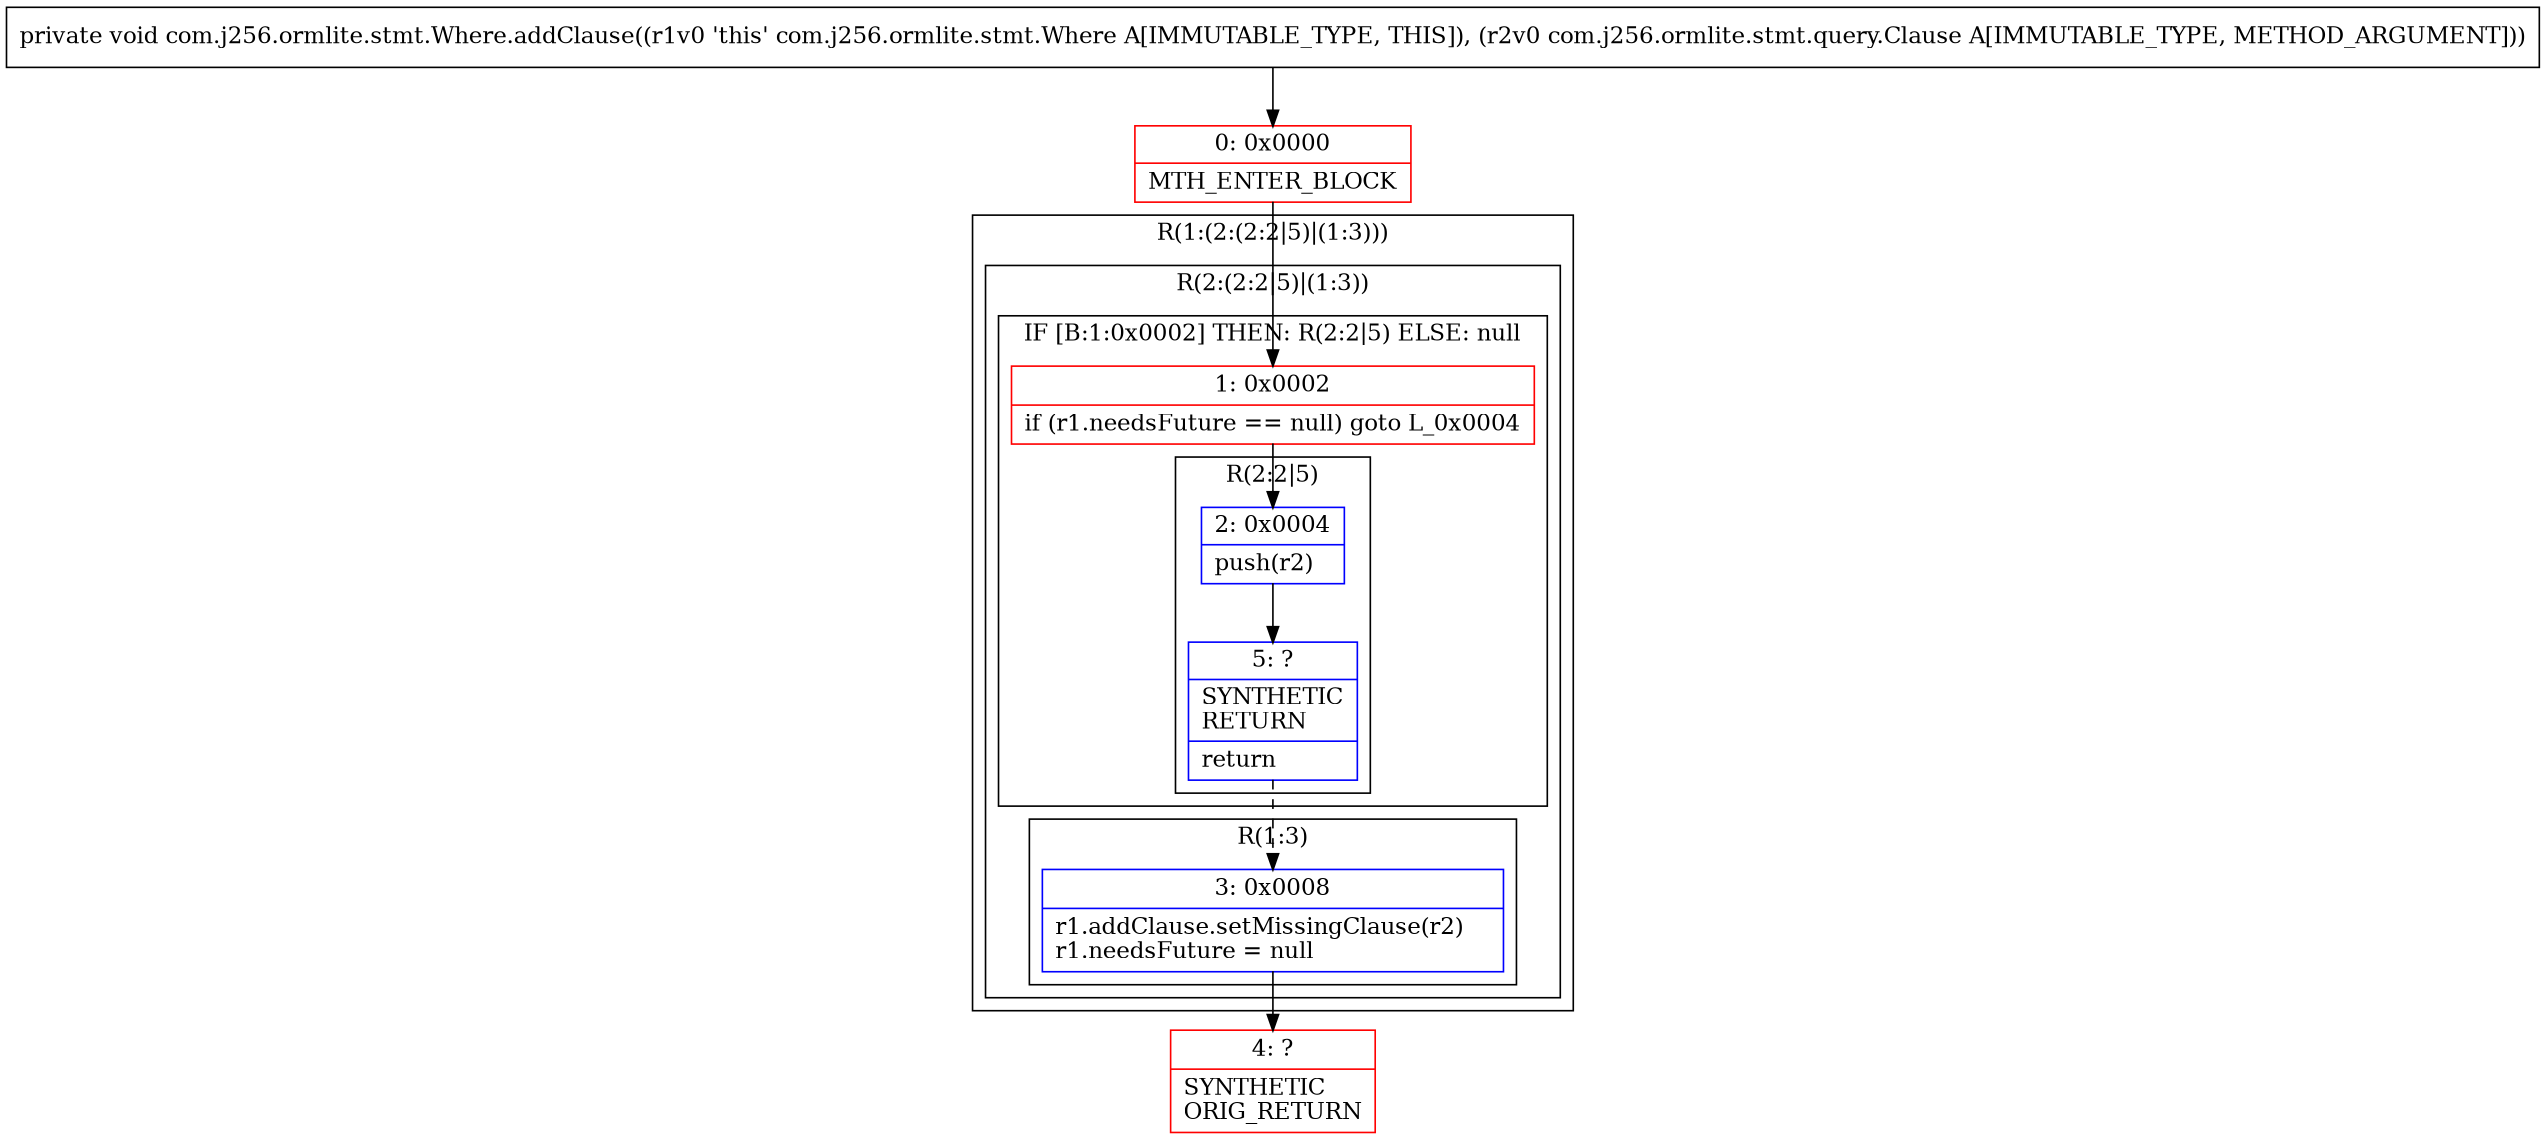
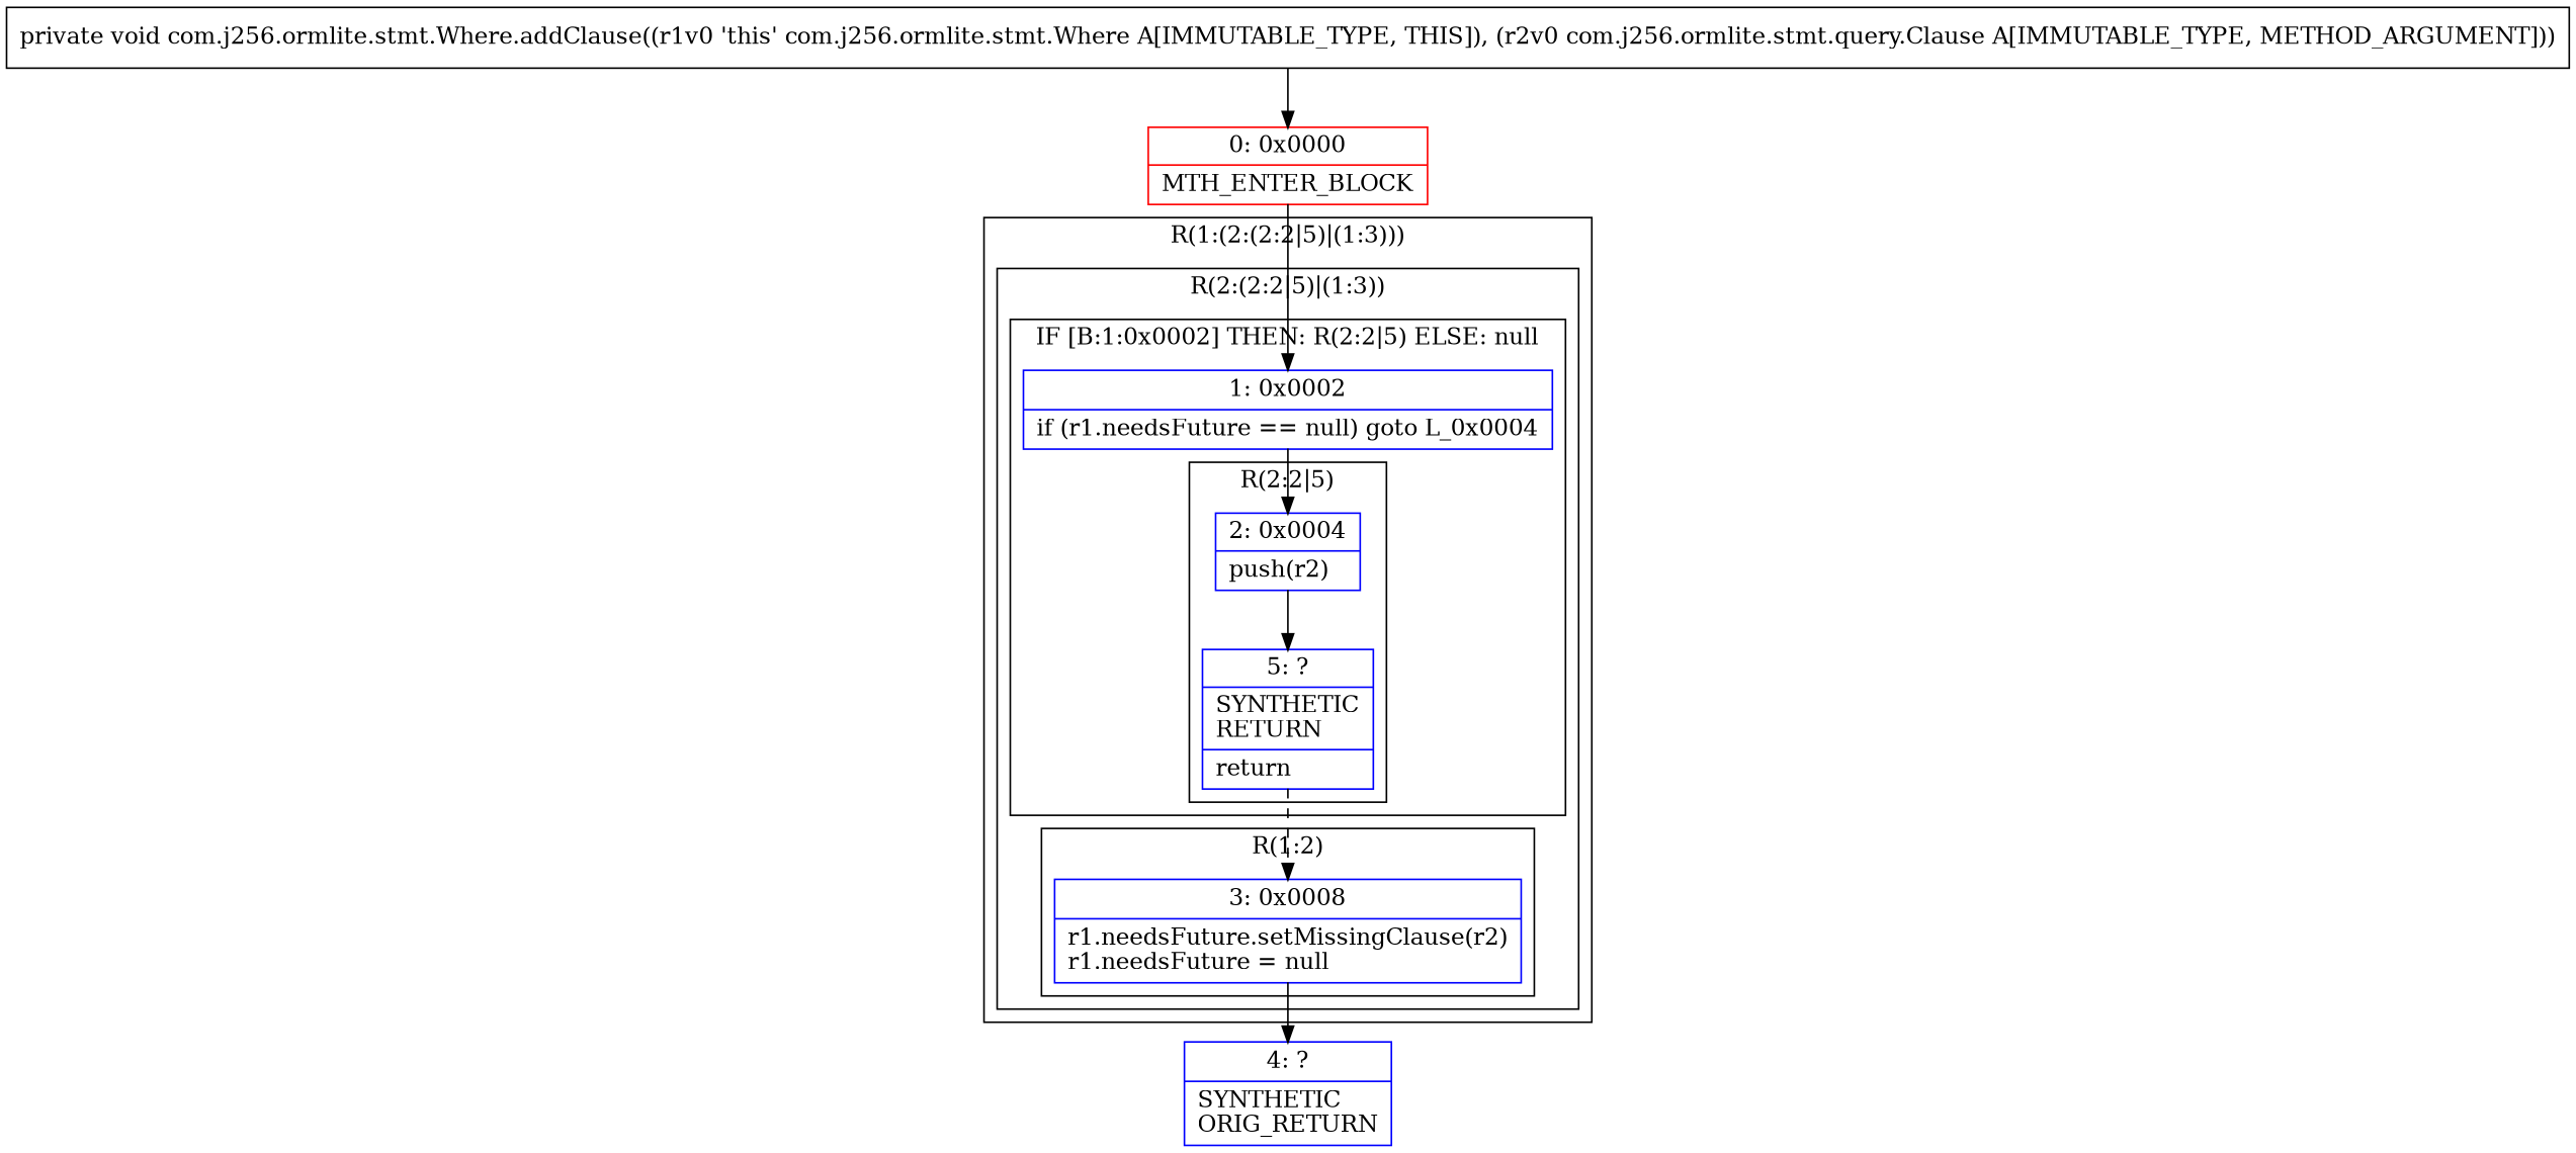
  digraph {
    node [color=blue shape=record]
    n1 [label="{2\:\ 0x0004|push(r2)\l}"]
    n2 [label="{5\:\ ?|SYNTHETIC\lRETURN\l|return\l}"]
-   n3 [color=red label="{1\:\ 0x0002|if (r1.needsFuture == null) goto L_0x0004\l}"]
-   n4 [label="{3\:\ 0x0008|r1.addClause.setMissingClause(r2)\lr1.needsFuture = null\l}"]
-   n5 [color=red label="{4\:\ ?|SYNTHETIC\lORIG_RETURN\l}"]
+   n3 [label="{1\:\ 0x0002|if (r1.needsFuture == null) goto L_0x0004\l}"]
+   n4 [label="{3\:\ 0x0008|r1.needsFuture.setMissingClause(r2)\lr1.needsFuture = null\l}"]
+   n5 [label="{4\:\ ?|SYNTHETIC\lORIG_RETURN\l}"]
    n6 [color=red label="{0\:\ 0x0000|MTH_ENTER_BLOCK\l}"]
    n7 [label="{private void com.j256.ormlite.stmt.Where.addClause((r1v0 'this' com.j256.ormlite.stmt.Where A[IMMUTABLE_TYPE, THIS]), (r2v0 com.j256.ormlite.stmt.query.Clause A[IMMUTABLE_TYPE, METHOD_ARGUMENT])) }" color=""]
    subgraph cluster_1 {
      label="R(1:(2:(2:2|5)|(1:3)))"
      subgraph cluster_2 {
        label="R(2:(2:2|5)|(1:3))"
        subgraph cluster_3 {
          label="IF [B:1:0x0002] THEN: R(2:2|5) ELSE: null"
          n3
          subgraph cluster_4 {
            label="R(2:2|5)"
            n1
            n2
          }
        }
        subgraph cluster_5 {
-         label="R(1:3)"
+         label="R(1:2)"
          n4
        }
      }
    }
    n1 -> n2
    n2 -> n4 [style=dashed]
    n3 -> n1
    n4 -> n5
    n6 -> n3
    n7 -> n6
  }
